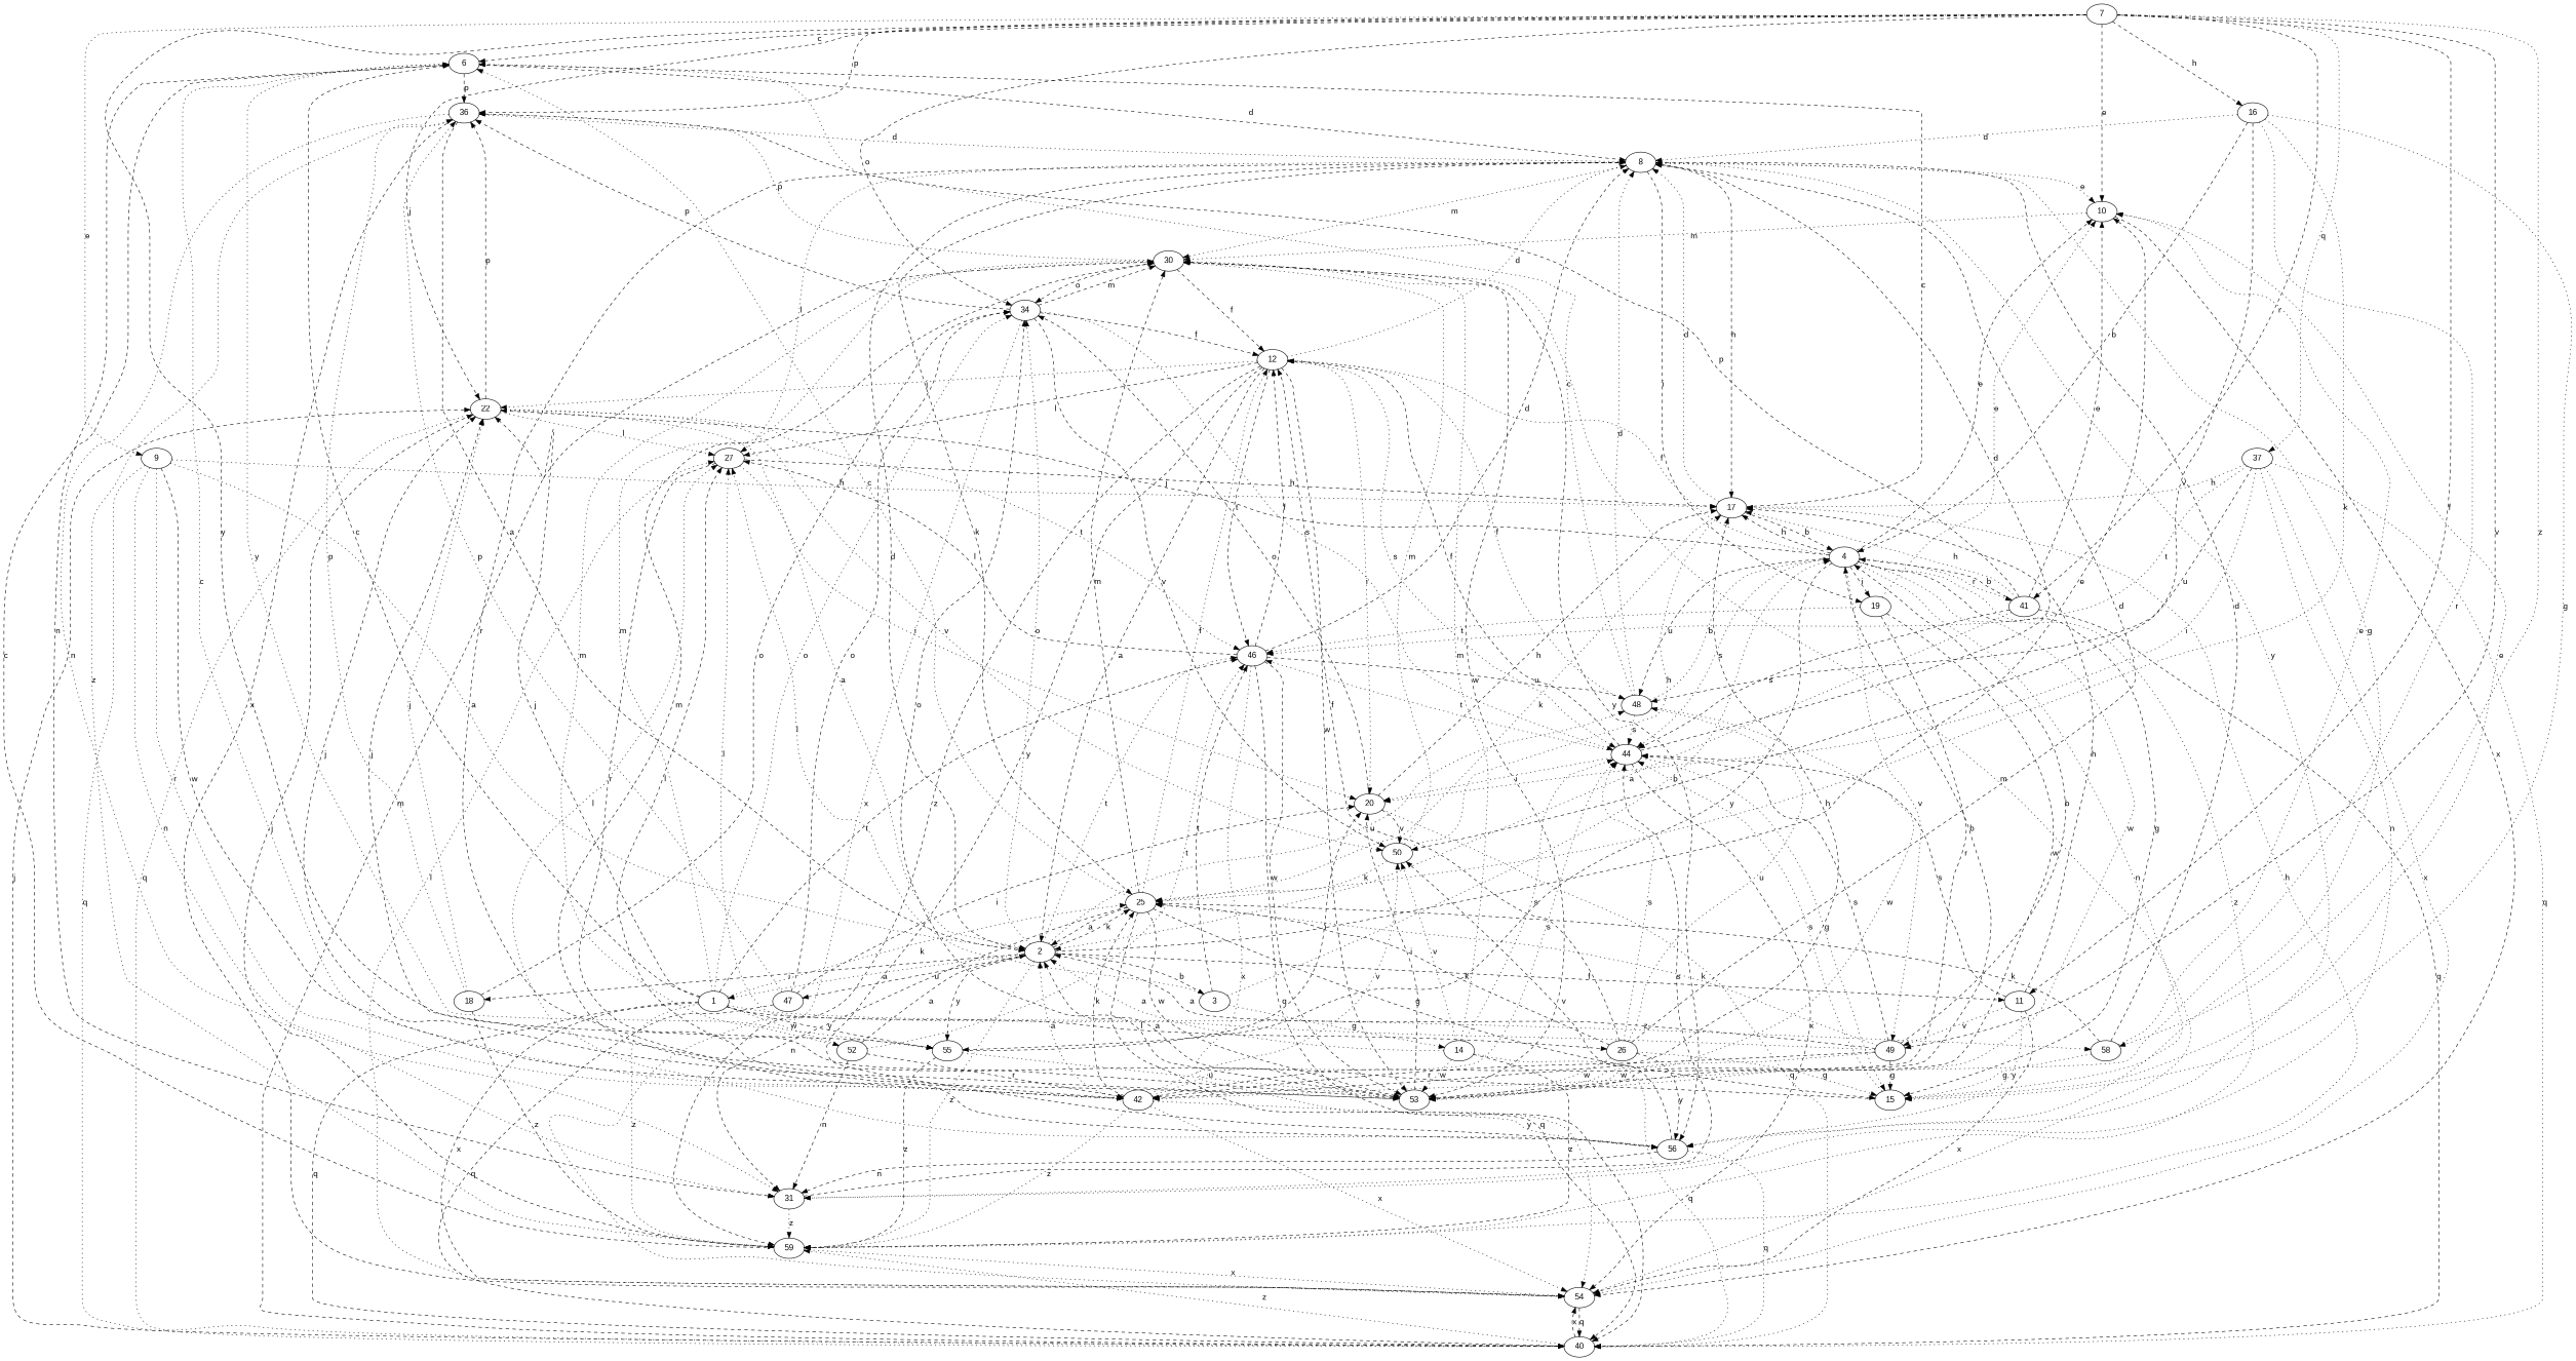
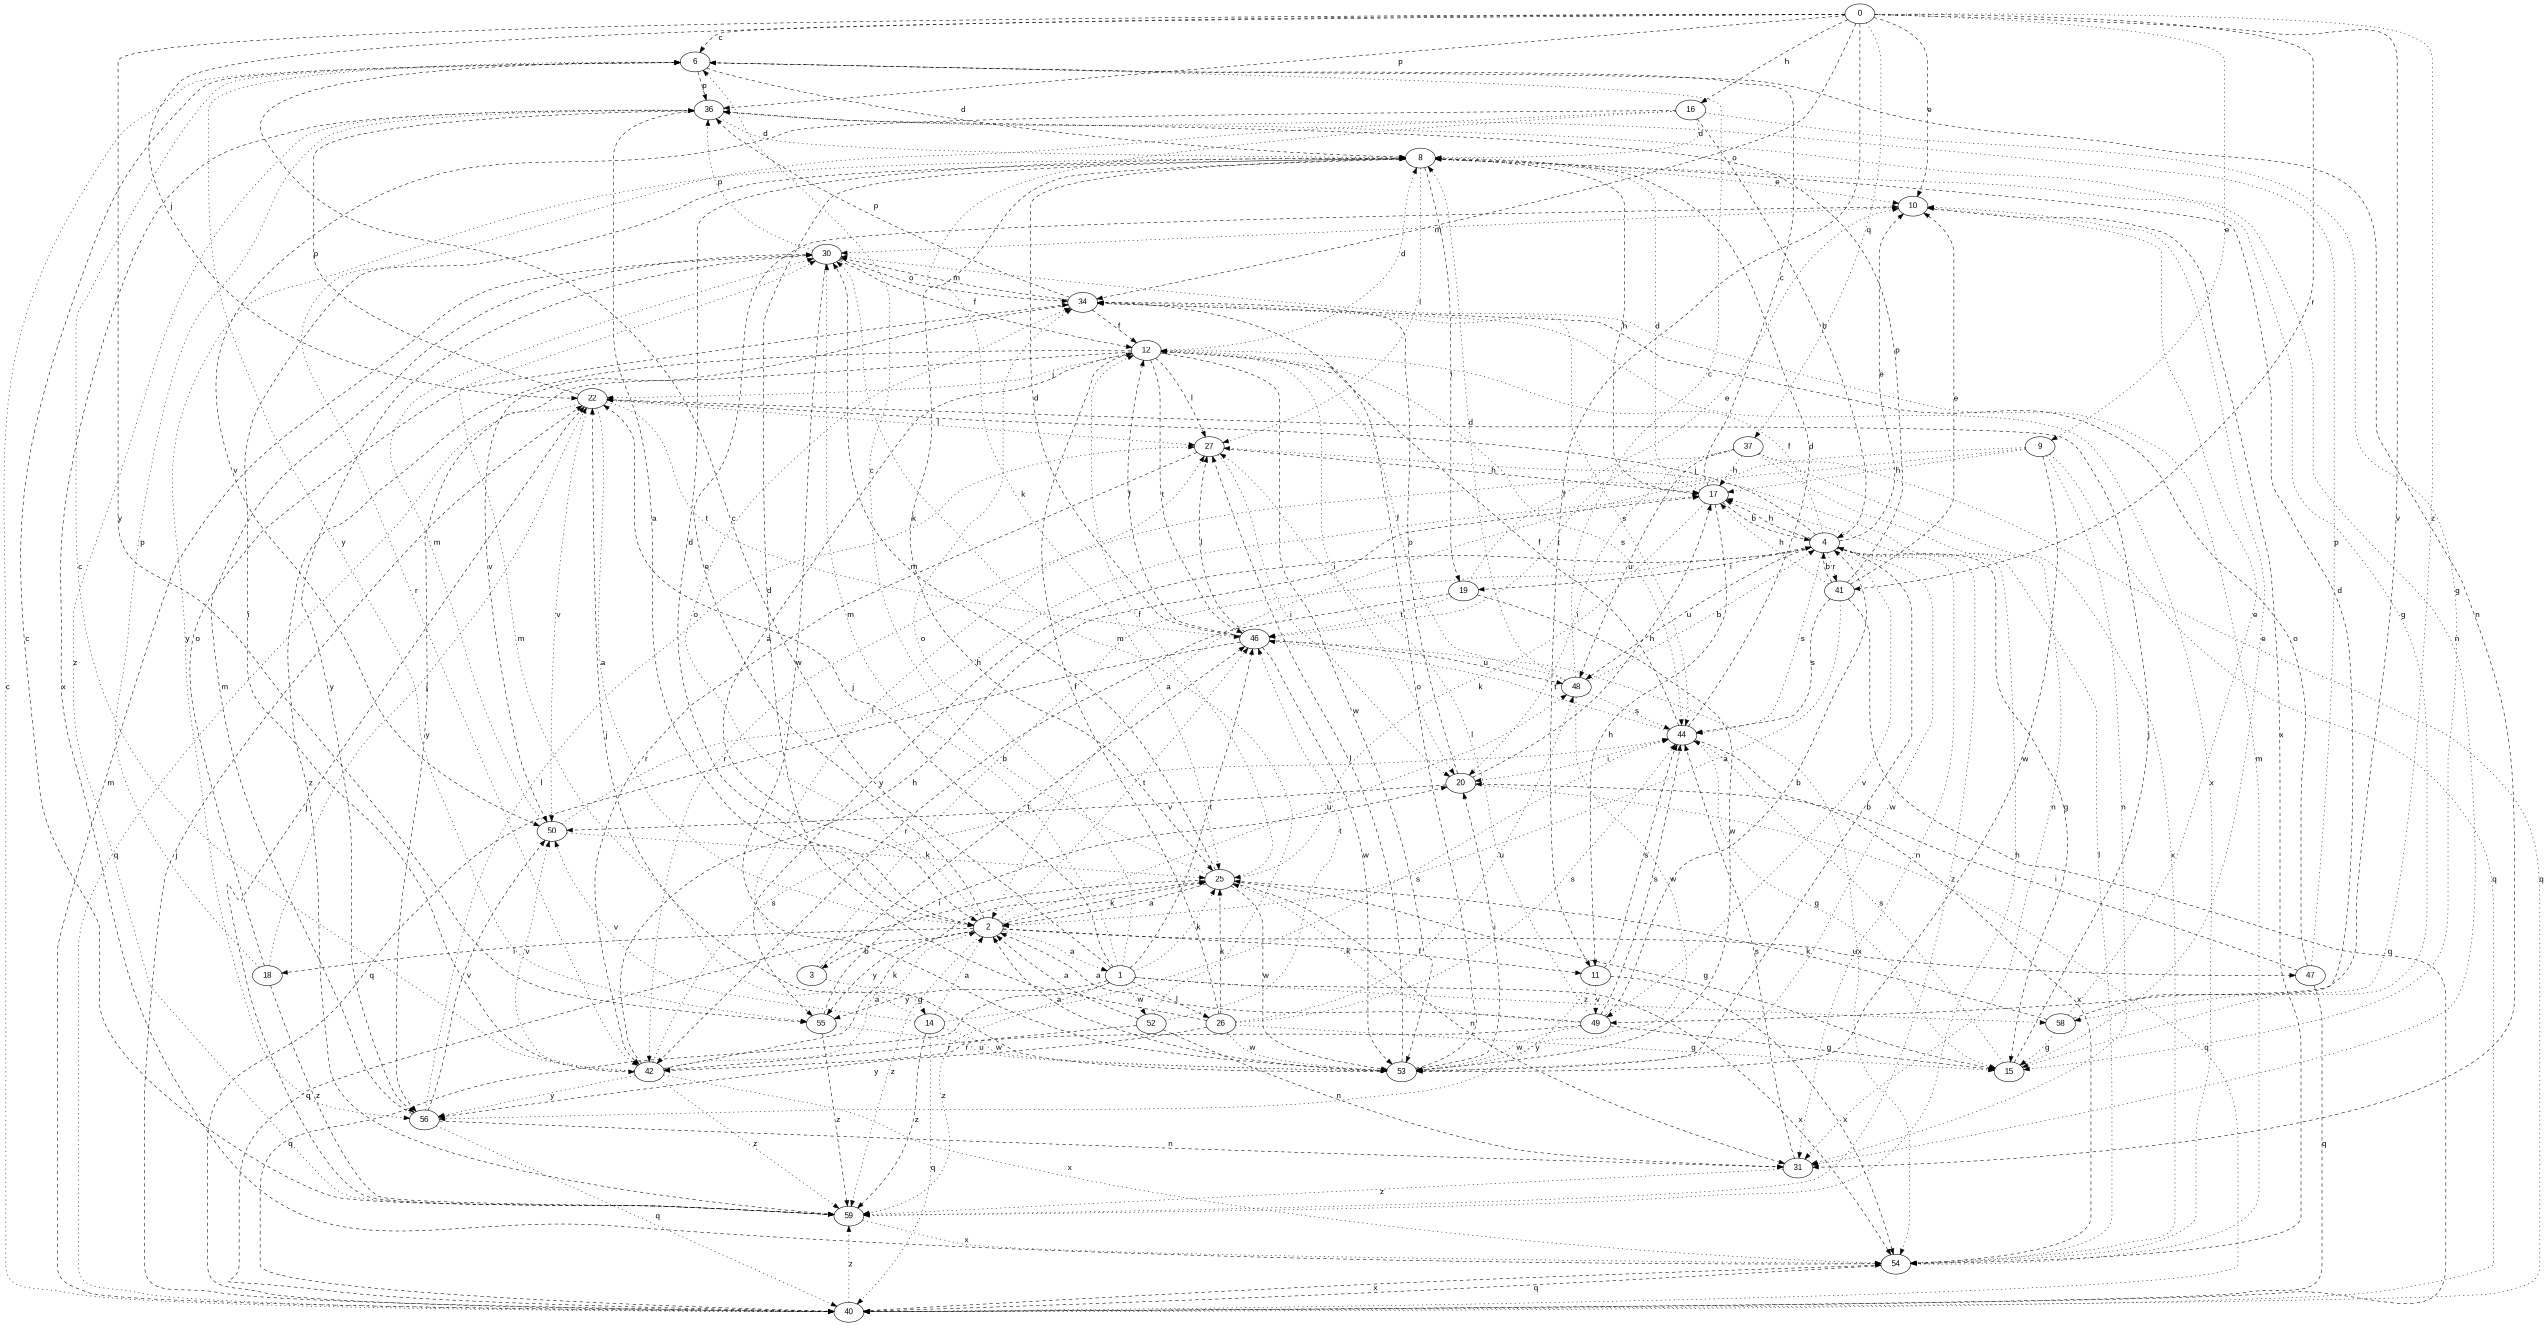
  strict digraph {
    fontname="Liberation Sans"
    node [fontname="Liberation Sans"]
    edge [fontname="Liberation Sans" style=dashed]
-   0 [label=7]
+   0
    6
    9
    10
    11
    16
    22
    34
    36
    37
    41
    49
    55
    58
    8
    31
    40
    2
    17
    53
    42
    30
    54
    44
    56
    25
    4
    15
    50
    46
    27
    12
    59
    48
    20
    1
    26
    52
    3
    18
    47
    14
    19
    0 -> 6 [label=c]
    0 -> 9 [label=e style=dotted]
    0 -> 10 [label=e]
    0 -> 11 [label=f]
    0 -> 16 [label=h]
    0 -> 22 [label=j]
    0 -> 34 [label=o]
    0 -> 36 [label=p]
    0 -> 37 [label=q style=dotted]
    0 -> 41 [label=r]
    0 -> 49 [label=v]
    0 -> 55 [label=y]
    0 -> 58 [label=z style=dotted]
    6 -> 36 [label=p]
    6 -> 55 [label=y style=dotted]
    6 -> 8 [label=d]
    6 -> 31 [label=n]
    9 -> 31 [label=n style=dotted]
    9 -> 40 [label=q style=dotted]
    9 -> 2 [label=a style=dotted]
    9 -> 17 [label=h style=dotted]
    9 -> 53 [label=w]
    9 -> 42 [label=r style=dotted]
    10 -> 30 [label=m style=dotted]
    10 -> 54 [label=x]
    11 -> 49 [label=v style=dotted]
-   11 -> 17 [label=h]
+   17 -> 11 [label=h]
    11 -> 54 [label=x]
    11 -> 44 [label=s]
    11 -> 56 [label=y style=dotted]
    16 -> 8 [label=d style=dotted]
    16 -> 42 [label=r style=dotted]
    16 -> 25 [label=k style=dotted]
    16 -> 4 [label=b]
    16 -> 15 [label=g style=dotted]
    16 -> 50 [label=v]
    22 -> 36 [label=p]
    22 -> 40 [label=q style=dotted]
    22 -> 2 [label=a style=dotted]
    22 -> 50 [label=v style=dotted]
    22 -> 46 [label=t style=dotted]
    22 -> 27 [label=l style=dotted]
    34 -> 36 [label=p]
    34 -> 30 [label=m]
    34 -> 54 [label=x style=dotted]
    34 -> 44 [label=s style=dotted]
    34 -> 50 [label=v]
    34 -> 12 [label=f]
    36 -> 8 [label=d style=dotted]
    36 -> 31 [label=n style=dotted]
    36 -> 2 [label=a]
    36 -> 54 [label=x]
    36 -> 59 [label=z style=dotted]
    37 -> 31 [label=n style=dotted]
    37 -> 40 [label=q style=dotted]
    37 -> 17 [label=h style=dotted]
    37 -> 54 [label=x style=dotted]
    37 -> 46 [label=t style=dotted]
    37 -> 48 [label=u]
    37 -> 20 [label=i style=dotted]
    41 -> 10 [label=e]
    41 -> 36 [label=p]
    41 -> 40 [label=q]
    41 -> 2 [label=a style=dotted]
    41 -> 17 [label=h style=dotted]
    41 -> 44 [label=s]
    41 -> 4 [label=b]
    49 -> 2 [label=a]
    49 -> 53 [label=w style=dotted]
    49 -> 42 [label=r]
    49 -> 44 [label=s]
    49 -> 25 [label=k style=dotted]
    49 -> 4 [label=b]
    49 -> 15 [label=g]
    49 -> 27 [label=l style=dotted]
    55 -> 53 [label=u style=dotted]
    55 -> 59 [label=z]
    55 -> 20 [label=i]
    58 -> 10 [label=e style=dotted]
    58 -> 8 [label=d]
    58 -> 25 [label=k]
    58 -> 15 [label=g style=dotted]
    8 -> 10 [label=e style=dotted]
    8 -> 17 [label=h]
-   8 -> 42 [label=r]
-   8 -> 30 [label=m style=dotted]
+   8 -> 42 [label=i]
    8 -> 56 [label=y style=dotted]
    8 -> 25 [label=k]
    8 -> 15 [label=g style=dotted]
    8 -> 27 [label=l style=dotted]
    8 -> 19 [label=i]
    31 -> 44 [label=s]
    31 -> 59 [label=z style=dotted]
+   40 -> 6 [label=c style=dotted]
    40 -> 22 [label=j]
    40 -> 30 [label=m]
    40 -> 54 [label=x]
    40 -> 59 [label=z style=dotted]
    2 -> 10 [label=e]
    2 -> 11 [label=f]
    2 -> 34 [label=o style=dotted]
    2 -> 55 [label=y]
    2 -> 8 [label=d]
    2 -> 25 [label=k]
    2 -> 46 [label=t style=dotted]
    2 -> 59 [label=z style=dotted]
    2 -> 48 [label=u style=dotted]
    2 -> 1 [label=a style=dotted]
    2 -> 3 [label=b]
    2 -> 18 [label=i]
    2 -> 47 [label=u]
    17 -> 6 [label=c]
    17 -> 8 [label=d style=dotted]
    17 -> 25 [label=k style=dotted]
    17 -> 4 [label=b]
    53 -> 22 [label=j]
    53 -> 34 [label=o]
    53 -> 2 [label=a]
    53 -> 4 [label=b]
    53 -> 27 [label=l]
    53 -> 20 [label=i]
    42 -> 6 [label=c style=dotted]
    42 -> 2 [label=a style=dotted]
    42 -> 17 [label=h]
    42 -> 54 [label=x style=dotted]
    42 -> 44 [label=s style=dotted]
    42 -> 56 [label=y style=dotted]
    42 -> 25 [label=k]
    42 -> 50 [label=v style=dotted]
    42 -> 59 [label=z style=dotted]
    30 -> 34 [label=o]
    30 -> 36 [label=p style=dotted]
    30 -> 53 [label=w]
    30 -> 56 [label=y]
    30 -> 12 [label=f]
    54 -> 40 [label=q]
    54 -> 30 [label=m style=dotted]
    54 -> 27 [label=l style=dotted]
    44 -> 8 [label=d]
    44 -> 54 [label=x]
    44 -> 15 [label=g style=dotted]
    44 -> 46 [label=t style=dotted]
    44 -> 12 [label=f]
    44 -> 20 [label=i style=dotted]
    56 -> 31 [label=n]
    56 -> 40 [label=q style=dotted]
    56 -> 30 [label=m]
    56 -> 50 [label=v]
    56 -> 27 [label=l style=dotted]
    25 -> 6 [label=c style=dotted]
    25 -> 31 [label=n]
    25 -> 40 [label=q]
    25 -> 2 [label=a]
    25 -> 53 [label=w]
    25 -> 30 [label=m]
    25 -> 15 [label=g]
    25 -> 12 [label=f style=dotted]
    4 -> 10 [label=e]
    4 -> 22 [label=j]
    4 -> 41 [label=r style=dotted]
    4 -> 49 [label=v style=dotted]
    4 -> 55 [label=y]
    4 -> 31 [label=n style=dotted]
    4 -> 17 [label=h]
    4 -> 53 [label=w style=dotted]
    4 -> 44 [label=s style=dotted]
    4 -> 15 [label=g]
    4 -> 12 [label=f style=dotted]
    4 -> 59 [label=z style=dotted]
    4 -> 48 [label=u]
    4 -> 19 [label=i]
    15 -> 10 [label=e style=dotted]
    15 -> 22 [label=j]
    15 -> 44 [label=s style=dotted]
    50 -> 17 [label=h style=dotted]
    50 -> 30 [label=m style=dotted]
    50 -> 25 [label=k style=dotted]
    46 -> 8 [label=d]
    46 -> 40 [label=q]
    46 -> 53 [label=w]
    46 -> 54 [label=x style=dotted]
    46 -> 27 [label=l]
    46 -> 12 [label=f]
    46 -> 48 [label=u]
    27 -> 17 [label=h]
    27 -> 42 [label=r]
    27 -> 20 [label=i style=dotted]
    12 -> 22 [label=j style=dotted]
    12 -> 8 [label=d style=dotted]
    12 -> 2 [label=a]
    12 -> 53 [label=w]
    12 -> 44 [label=s style=dotted]
    12 -> 56 [label=y]
    12 -> 46 [label=t]
    12 -> 27 [label=l]
    12 -> 59 [label=z]
    12 -> 20 [label=i style=dotted]
    59 -> 6 [label=c]
    59 -> 22 [label=j]
    59 -> 17 [label=h style=dotted]
    59 -> 54 [label=x style=dotted]
    48 -> 6 [label=c style=dotted]
    48 -> 8 [label=d style=dotted]
    48 -> 53 [label=w style=dotted]
    48 -> 44 [label=s style=dotted]
    48 -> 4 [label=b style=dotted]
    48 -> 12 [label=f style=dotted]
    20 -> 34 [label=o]
    20 -> 40 [label=q style=dotted]
    20 -> 17 [label=h]
    20 -> 50 [label=v]
    1 -> 6 [label=c]
    1 -> 22 [label=j]
    1 -> 34 [label=o style=dotted]
    1 -> 55 [label=y]
    1 -> 58 [label=z style=dotted]
    1 -> 40 [label=q]
    1 -> 30 [label=m style=dotted]
    1 -> 54 [label=x]
    1 -> 25 [label=k style=dotted]
    1 -> 46 [label=t]
    1 -> 59 [label=z style=dotted]
    1 -> 26 [label=l]
    1 -> 52 [label=w style=dotted]
    26 -> 8 [label=d]
    26 -> 53 [label=w style=dotted]
    26 -> 44 [label=s style=dotted]
    26 -> 56 [label=y]
    26 -> 25 [label=k]
    26 -> 15 [label=g style=dotted]
    26 -> 12 [label=f]
    26 -> 48 [label=u style=dotted]
    52 -> 31 [label=n]
    52 -> 2 [label=a]
    52 -> 42 [label=r]
    52 -> 30 [label=m style=dotted]
    52 -> 46 [label=t style=dotted]
    3 -> 4 [label=b style=dotted]
    3 -> 46 [label=t]
    3 -> 27 [label=l style=dotted]
    3 -> 14 [label=g style=dotted]
    18 -> 22 [label=j style=dotted]
    18 -> 34 [label=o]
    18 -> 36 [label=p style=dotted]
    18 -> 59 [label=z]
    47 -> 34 [label=o]
    47 -> 36 [label=p style=dotted]
    47 -> 40 [label=q]
    47 -> 20 [label=i]
    14 -> 40 [label=q style=dotted]
    14 -> 2 [label=a style=dotted]
    14 -> 53 [label=w style=dotted]
    14 -> 30 [label=m style=dotted]
    14 -> 44 [label=s style=dotted]
    14 -> 50 [label=v style=dotted]
    14 -> 59 [label=z]
    19 -> 10 [label=e style=dotted]
    19 -> 53 [label=w]
    19 -> 42 [label=r]
    19 -> 46 [label=t style=dotted]
  }
